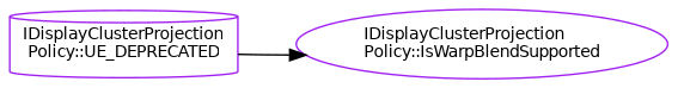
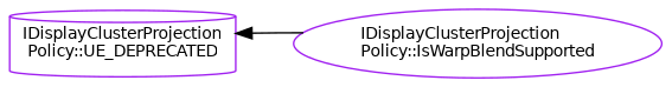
  digraph {
    rankdir=RL
    node [color=purple fillcolor=white fontname=Helvetica fontsize=10 style=filled]
    n1 [fontcolor=black height=0.2 label="IDisplayClusterProjection\lPolicy::IsWarpBlendSupported" shape=ellipse width=0.4]
    n2 [height=0.2 label="IDisplayClusterProjection\lPolicy::UE_DEPRECATED" shape=cylinder width=0.4]
-   n1 -> n2 [color=black dir=back fontname=Helvetica fontsize=10 labelfontname=Helvetica labelfontsize=10 style=solid]
+   n2 -> n1 [color=black dir=back fontname=Helvetica fontsize=10 labelfontname=Helvetica labelfontsize=10 style=solid]
  }
